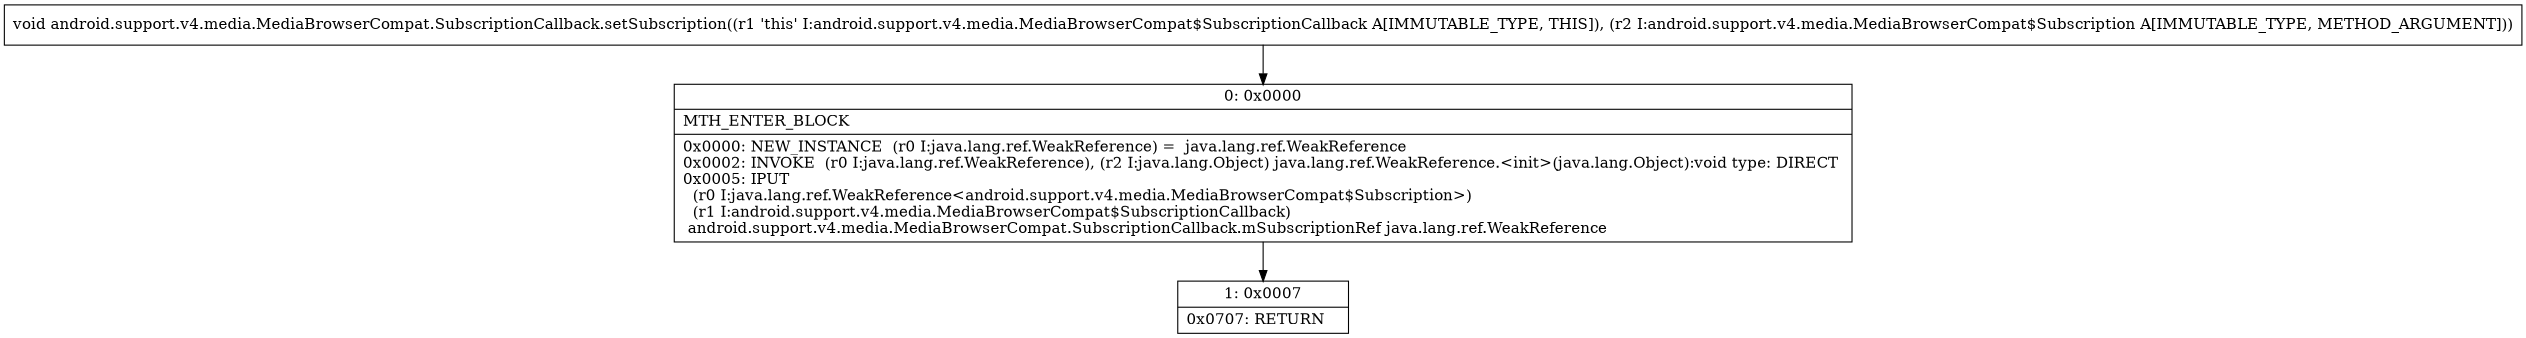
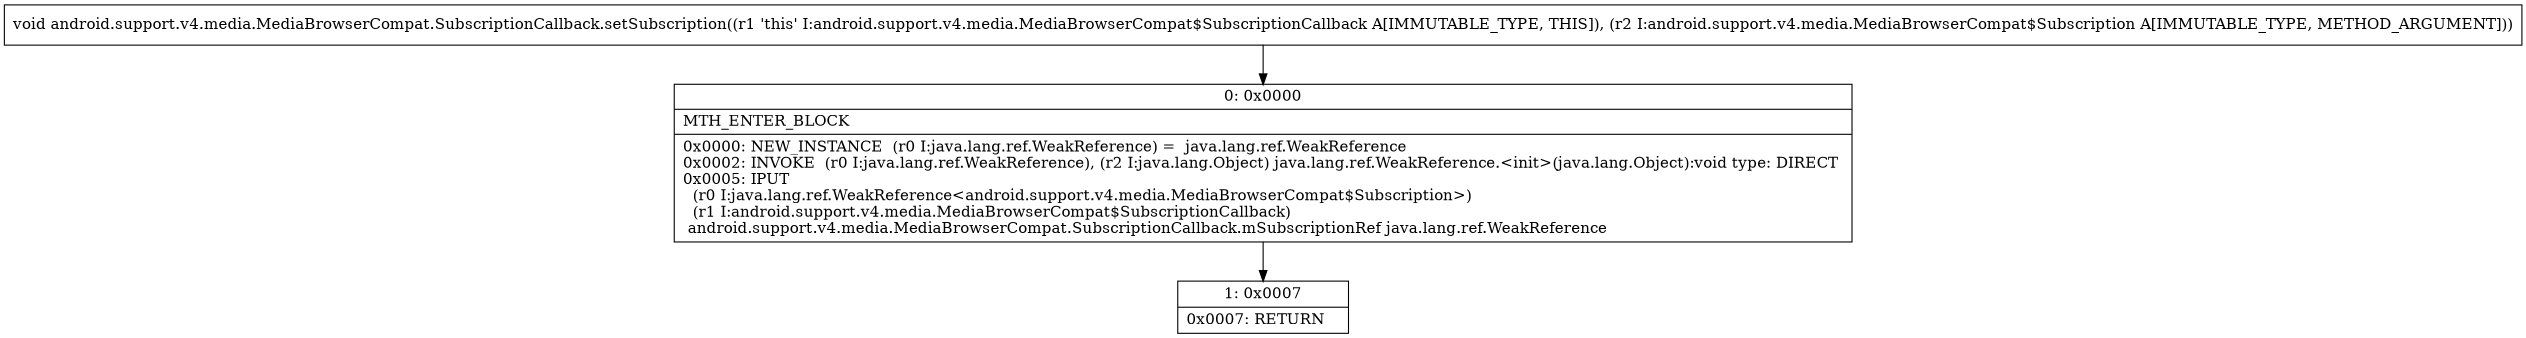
  digraph {
    node [shape=record]
    n1 [label="{0\:\ 0x0000|MTH_ENTER_BLOCK\l|0x0000: NEW_INSTANCE  (r0 I:java.lang.ref.WeakReference) =  java.lang.ref.WeakReference \l0x0002: INVOKE  (r0 I:java.lang.ref.WeakReference), (r2 I:java.lang.Object) java.lang.ref.WeakReference.\<init\>(java.lang.Object):void type: DIRECT \l0x0005: IPUT  \l  (r0 I:java.lang.ref.WeakReference\<android.support.v4.media.MediaBrowserCompat$Subscription\>)\l  (r1 I:android.support.v4.media.MediaBrowserCompat$SubscriptionCallback)\l android.support.v4.media.MediaBrowserCompat.SubscriptionCallback.mSubscriptionRef java.lang.ref.WeakReference \l}"]
-   n2 [label="{1\:\ 0x0007|0x0707: RETURN   \l}"]
+   n2 [label="{1\:\ 0x0007|0x0007: RETURN   \l}"]
    n3 [label="{void android.support.v4.media.MediaBrowserCompat.SubscriptionCallback.setSubscription((r1 'this' I:android.support.v4.media.MediaBrowserCompat$SubscriptionCallback A[IMMUTABLE_TYPE, THIS]), (r2 I:android.support.v4.media.MediaBrowserCompat$Subscription A[IMMUTABLE_TYPE, METHOD_ARGUMENT])) }"]
    n1 -> n2
    n3 -> n1
  }
